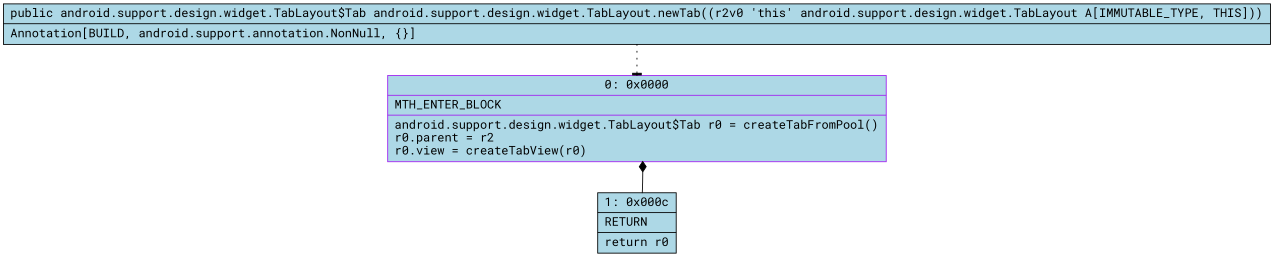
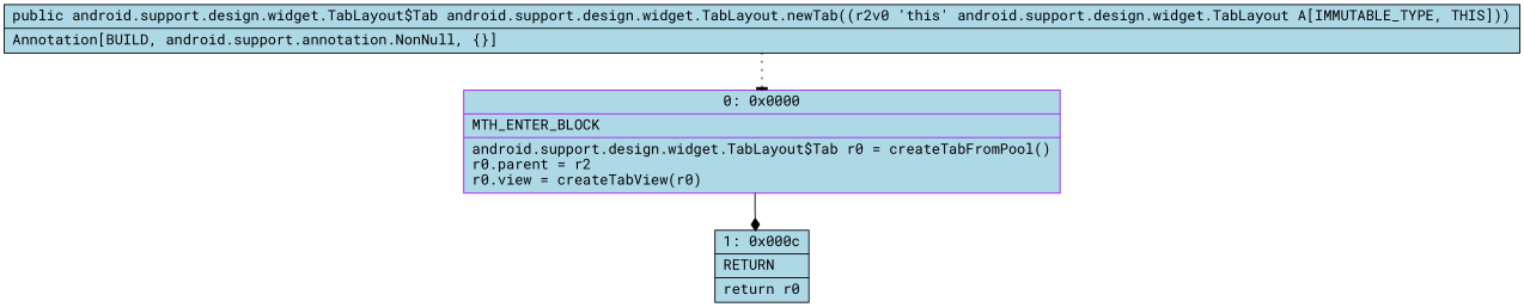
  digraph {
    fontname="Roboto Mono"
    node [shape=record style=filled fillcolor=lightblue color=black fontname="Roboto Mono"]
    edge [fontname="Roboto Mono"]
    n1 [label="{0\:\ 0x0000|MTH_ENTER_BLOCK\l|android.support.design.widget.TabLayout$Tab r0 = createTabFromPool()\lr0.parent = r2\lr0.view = createTabView(r0)\l}" color=purple]
    n2 [label="{1\:\ 0x000c|RETURN\l|return r0\l}"]
    n3 [label="{public android.support.design.widget.TabLayout$Tab android.support.design.widget.TabLayout.newTab((r2v0 'this' android.support.design.widget.TabLayout A[IMMUTABLE_TYPE, THIS]))  | Annotation[BUILD, android.support.annotation.NonNull, \{\}]\l}"]
-   n2 -> n1 [style=solid arrowhead=diamond]
+   n1 -> n2 [style=solid arrowhead=diamond]
    n3 -> n1 [style=dotted arrowhead=tee]
  }
